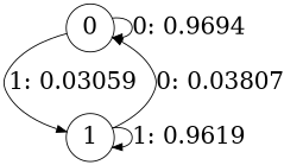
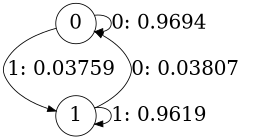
  digraph {
    node [fontsize=24 shape=circle]
    edge [fontsize=24]
    0
    1
    0 -> 0 [label="0: 0.9694   "]
-   0 -> 1 [label="1: 0.03059  "]
+   0 -> 1 [label="1: 0.03759  "]
    1 -> 0 [label="0: 0.03807  "]
    1 -> 1 [label="1: 0.9619   "]
  }
